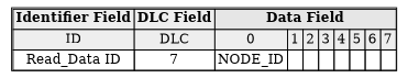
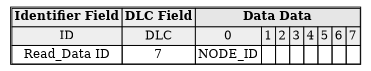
  digraph {
-   n1 [label=< <TABLE BORDER="1" CELLBORDER="1" CELLSPACING="0">  <tr> 	<td bgcolor="#EEEEEE"><b>Identifier Field</b></td> 	<td bgcolor="#EEEEEE"><b>DLC Field</b></td> 	<td colspan="8" bgcolor="#E6E6E6"><b>Data Field</b></td> </tr> <tr> 	<td bgcolor="#EEEEEE">ID</td> 	<td bgcolor="#EEEEEE">DLC</td> 	<td bgcolor="#EEEEEE">0</td> 	<td bgcolor="#EEEEEE">1</td> 	<td bgcolor="#EEEEEE">2</td> 	<td bgcolor="#EEEEEE">3</td> 	<td bgcolor="#EEEEEE">4</td> 	<td bgcolor="#EEEEEE">5</td> 	<td bgcolor="#EEEEEE">6</td> 	<td bgcolor="#EEEEEE">7</td> </tr> <tr> 	<td>Read_Data ID</td> 	<td>7</td> 	<td>NODE_ID</td> 	<td></td> 	<td></td> 	<td></td> 	<td></td> 	<td></td> 	<td></td> 	<td></td> </tr>  </TABLE> > shape=plaintext]
+   n1 [label=< <TABLE BORDER="1" CELLBORDER="1" CELLSPACING="0">  <tr> 	<td bgcolor="#EEEEEE"><b>Identifier Field</b></td> 	<td bgcolor="#EEEEEE"><b>DLC Field</b></td> 	<td colspan="8" bgcolor="#E6E6E6"><b>Data Data</b></td> </tr> <tr> 	<td bgcolor="#EEEEEE">ID</td> 	<td bgcolor="#EEEEEE">DLC</td> 	<td bgcolor="#EEEEEE">0</td> 	<td bgcolor="#EEEEEE">1</td> 	<td bgcolor="#EEEEEE">2</td> 	<td bgcolor="#EEEEEE">3</td> 	<td bgcolor="#EEEEEE">4</td> 	<td bgcolor="#EEEEEE">5</td> 	<td bgcolor="#EEEEEE">6</td> 	<td bgcolor="#EEEEEE">7</td> </tr> <tr> 	<td>Read_Data ID</td> 	<td>7</td> 	<td>NODE_ID</td> 	<td></td> 	<td></td> 	<td></td> 	<td></td> 	<td></td> 	<td></td> 	<td></td> </tr>  </TABLE> > shape=plaintext]
  }
